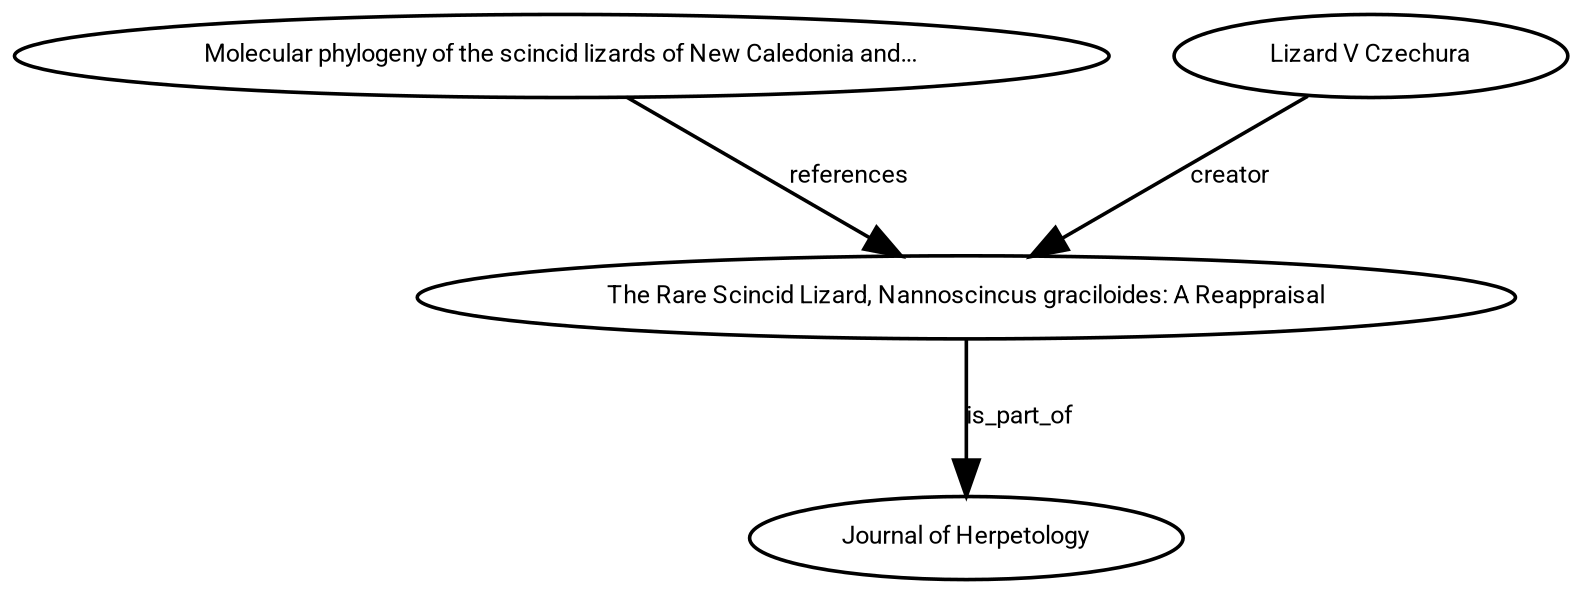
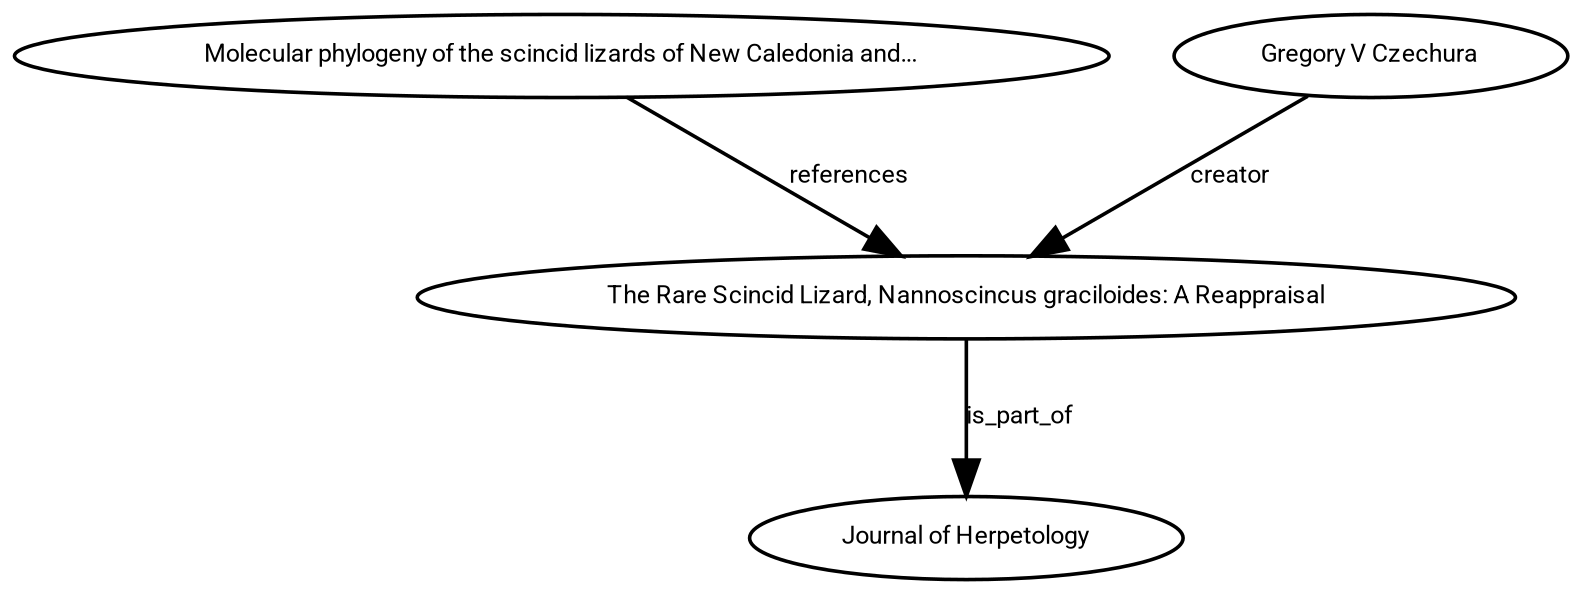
  digraph {
    fontname=Roboto
    node [fontname=Roboto fontsize=7]
    edge [fontname=Roboto fontsize=7]
    n1 [height=0.27433100247 label="The Rare Scincid Lizard, Nannoscincus graciloides: A Reappraisal" width=0.27433100247]
    n2 [height=0.27433100247 label="Journal of Herpetology" width=0.27433100247]
    n3 [height=0.27433100247 label="Molecular phylogeny of the scincid lizards of New Caledonia and..." width=0.27433100247]
-   n4 [height=0.27433100247 label="Lizard V Czechura" width=0.27433100247]
+   n4 [height=0.27433100247 label="Gregory V Czechura" width=0.27433100247]
    n1 -> n2 [label=is_part_of]
    n3 -> n1 [label=references]
    n4 -> n1 [label=creator]
  }
